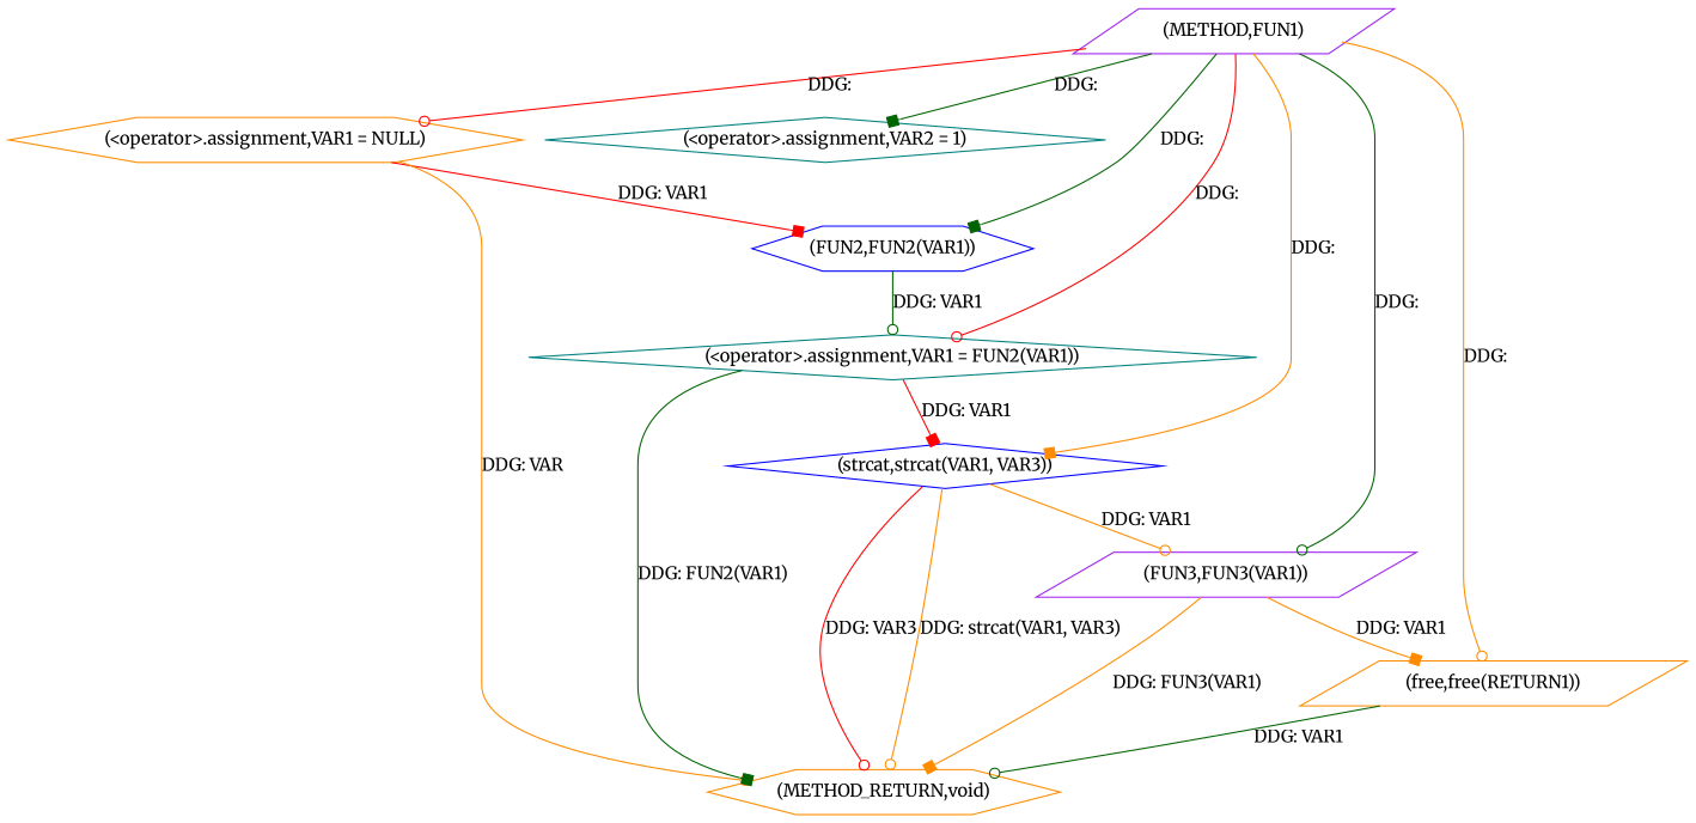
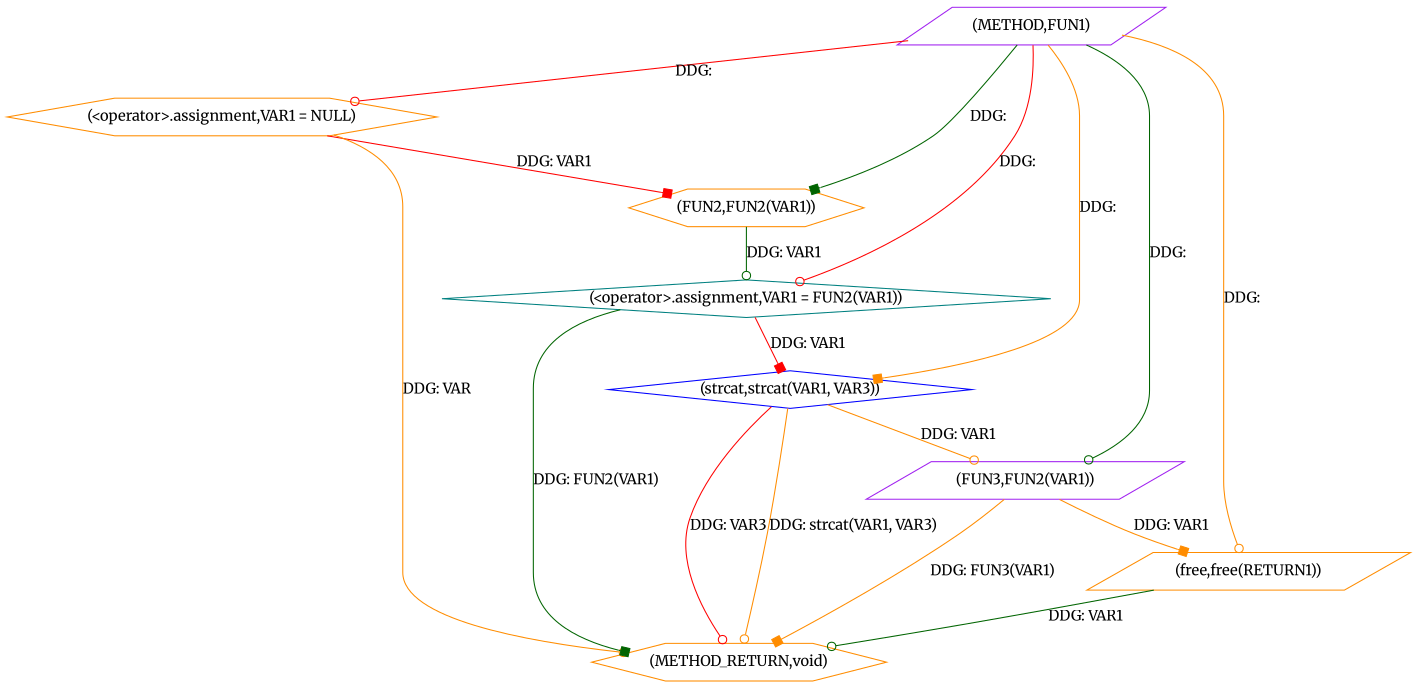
  digraph {
    fontname=Merriweather
    node [color=darkorange fontname=Merriweather shape=parallelogram]
    edge [arrowhead=odot color=darkorange fontname=Merriweather]
    n1 [color=purple label="(METHOD,FUN1)"]
    n2 [label="(<operator>.assignment,VAR1 = NULL)" shape=hexagon]
-   n3 [color=teal label="(<operator>.assignment,VAR2 = 1)" shape=diamond]
    n4 [color=teal label="(<operator>.assignment,VAR1 = FUN2(VAR1))" shape=diamond]
-   n5 [color=blue label="(FUN2,FUN2(VAR1))" shape=hexagon]
+   n5 [label="(FUN2,FUN2(VAR1))" shape=hexagon]
    n6 [color=blue label="(strcat,strcat(VAR1, VAR3))" shape=diamond]
-   n7 [color=purple label="(FUN3,FUN3(VAR1))"]
+   n7 [color=purple label="(FUN3,FUN2(VAR1))"]
    n8 [label="(free,free(RETURN1))"]
    n9 [label="(METHOD_RETURN,void)" shape=hexagon]
    n1 -> n2 [color=red label="DDG: "]
-   n1 -> n3 [arrowhead=box color=darkgreen label="DDG: "]
    n1 -> n4 [color=red label="DDG: "]
    n1 -> n5 [arrowhead=box color=darkgreen label="DDG: "]
    n1 -> n6 [arrowhead=box label="DDG: "]
    n1 -> n7 [color=darkgreen label="DDG: "]
    n1 -> n8 [label="DDG: "]
    n2 -> n5 [arrowhead=box color=red label="DDG: VAR1"]
    n2 -> n9 [label="DDG: VAR"]
    n4 -> n6 [arrowhead=box color=red label="DDG: VAR1"]
    n4 -> n9 [arrowhead=box color=darkgreen label="DDG: FUN2(VAR1)"]
    n5 -> n4 [color=darkgreen label="DDG: VAR1"]
    n6 -> n7 [label="DDG: VAR1"]
    n6 -> n9 [color=red label="DDG: VAR3"]
    n6 -> n9 [label="DDG: strcat(VAR1, VAR3)"]
    n7 -> n8 [arrowhead=box label="DDG: VAR1"]
    n7 -> n9 [arrowhead=box label="DDG: FUN3(VAR1)"]
    n8 -> n9 [color=darkgreen label="DDG: VAR1"]
  }
